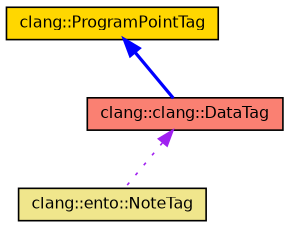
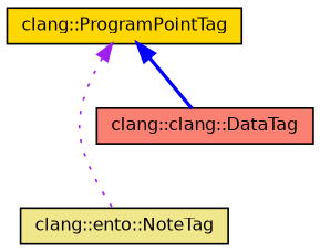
  digraph {
    node [color=black fontname=Helvetica fontsize=10 shape=record style=filled]
    edge [dir=back fontname=Helvetica fontsize=10 labelfontname=Helvetica labelfontsize=10]
    n1 [fillcolor=khaki fontcolor=black height=0.2 label="clang::ento::NoteTag" width=0.4]
    n2 [fillcolor=salmon height=0.2 label="clang::clang::DataTag" width=0.4]
    n3 [fillcolor=gold height=0.2 label="clang::ProgramPointTag" width=0.4]
-   n2 -> n1 [color=purple style=dotted]
+   n3 -> n1 [color=purple style=dotted]
    n3 -> n2 [color=blue style=bold]
  }
